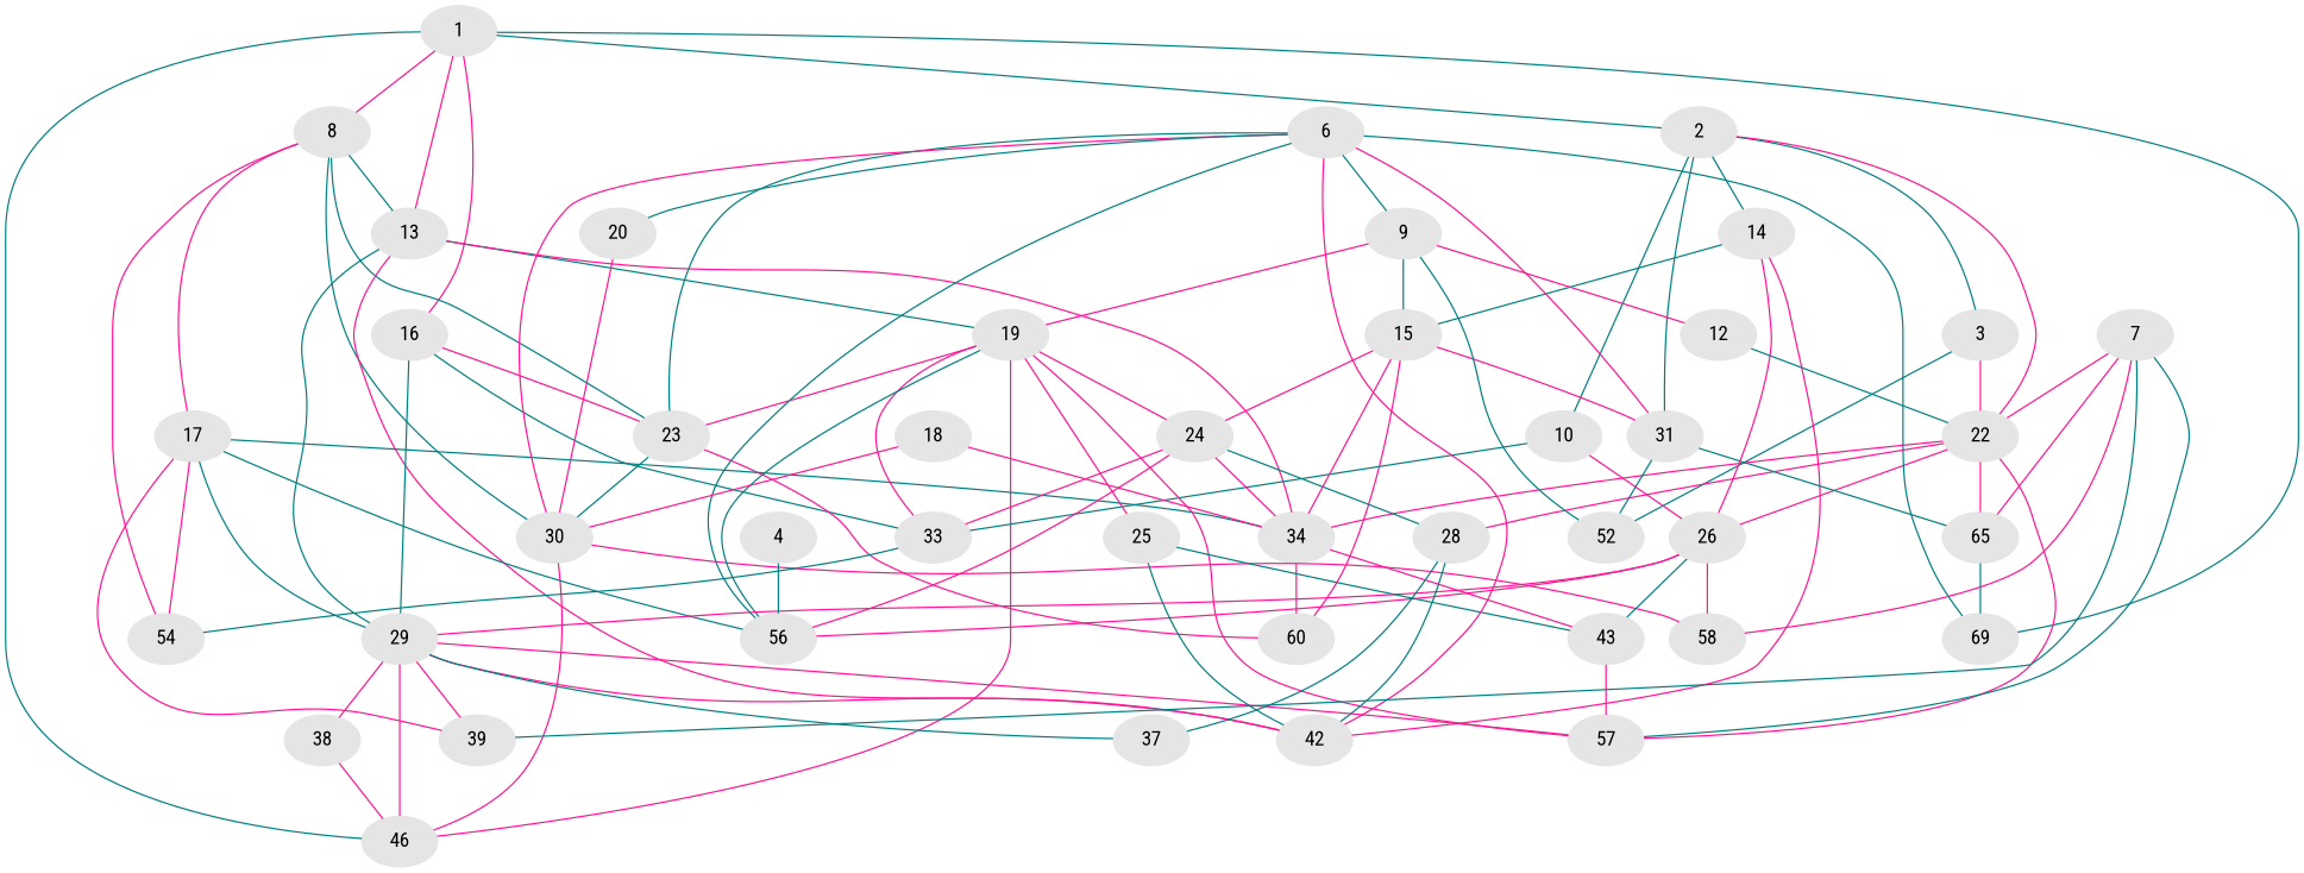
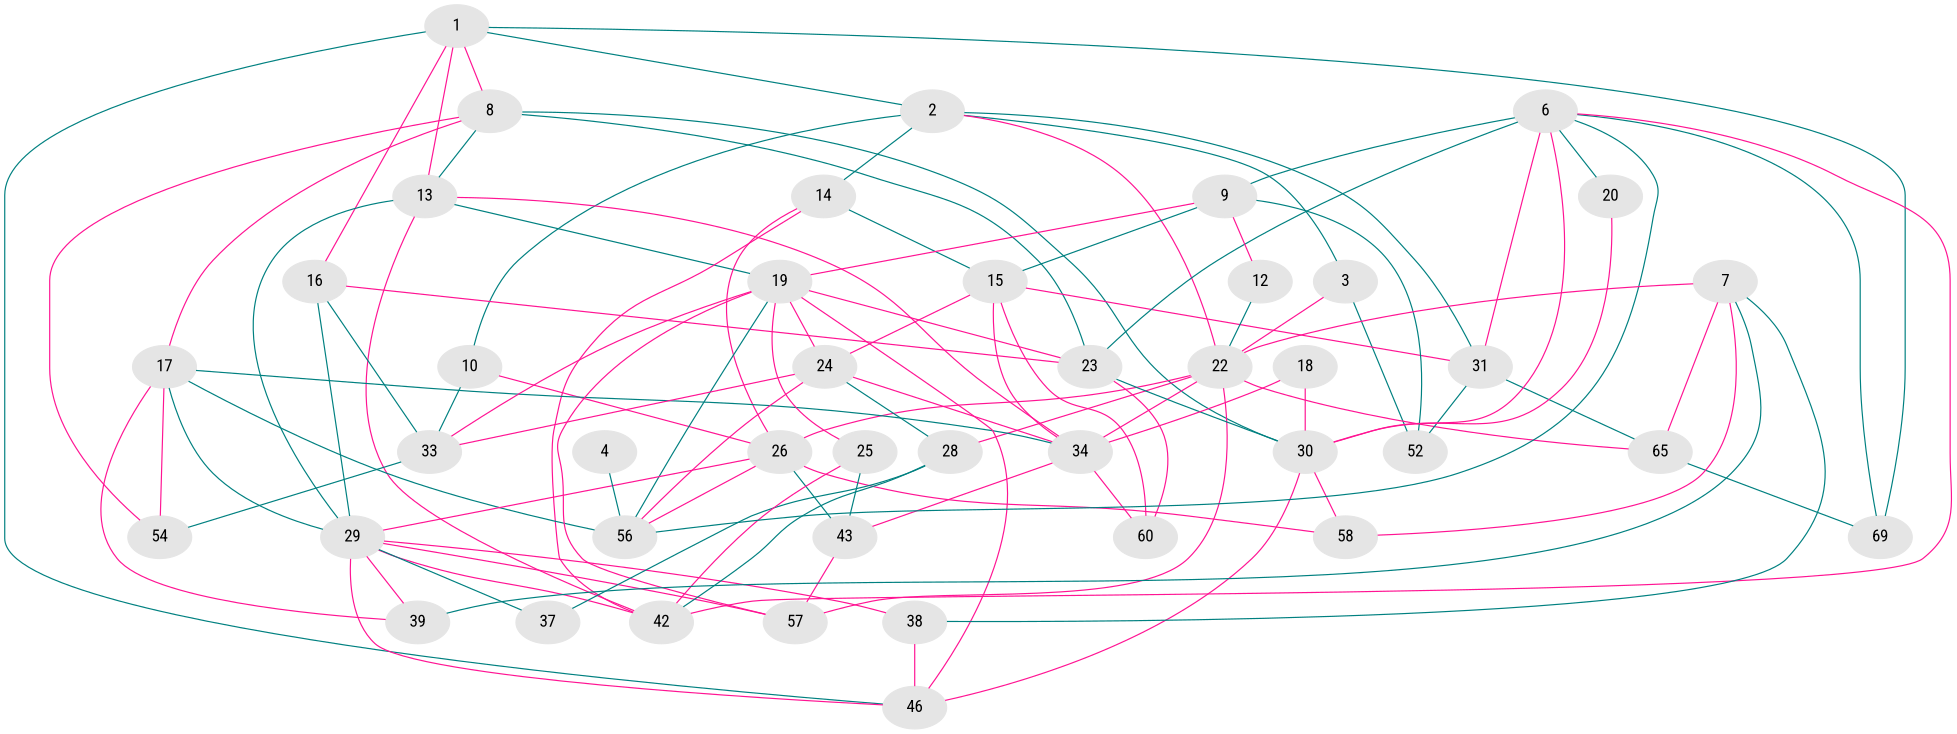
  graph {
    fontname="Roboto Condensed"
    node [color=gray90 fontname="Roboto Condensed" style=filled]
    edge [color=deeppink fontname="Roboto Condensed"]
    1 [super="+61"]
    2 [super="+5"]
    8 [super="+68"]
    13 [super="+62"]
    16
    46 [super="+47"]
    69
    3
    10 [super="+51"]
    14 [super="+48"]
    22 [super="+45"]
    31 [super="+36"]
    23 [super="+53"]
    30 [super="+50"]
    17 [super="+32"]
    54
    42
    19 [super="+27"]
    29 [super="+59"]
    34 [super="+63"]
    33 [super="+41"]
    52
    26 [super="+55"]
    15 [super="+44"]
    65
    57
    28 [super="+35"]
    25 [super="+64"]
    43 [super="+66"]
    56 [super="+67"]
    4
    6 [super="+21"]
    9 [super="+11"]
    20
    12
    60
    58
    7 [super="+49"]
    38
    39
    24 [super="+40"]
    37
    18
    1 -- 2 [color=teal]
    1 -- 8
    1 -- 13
    1 -- 16
    1 -- 46 [color=teal]
    1 -- 69 [color=teal]
    2 -- 3 [color=teal]
    2 -- 10 [color=teal]
    2 -- 14 [color=teal]
    2 -- 22
    2 -- 31 [color=teal]
    8 -- 13 [color=teal]
    8 -- 23 [color=teal weight=2]
    8 -- 30 [color=teal]
    8 -- 17
    8 -- 54
    13 -- 42
    13 -- 19 [color=teal]
    13 -- 29 [color=teal]
    13 -- 34
    16 -- 23
    16 -- 29 [color=teal]
    16 -- 33 [color=teal]
    3 -- 22
    3 -- 52 [color=teal]
    10 -- 33 [color=teal]
    10 -- 26
    14 -- 42
    14 -- 26
    14 -- 15 [color=teal]
    22 -- 34
    22 -- 26
    22 -- 65
    22 -- 57
    22 -- 28
    31 -- 52 [color=teal]
    31 -- 65 [color=teal]
    23 -- 30 [color=teal]
    23 -- 60
    30 -- 46
    30 -- 58
    17 -- 54
    17 -- 29 [color=teal]
    17 -- 34 [color=teal]
    17 -- 56 [color=teal]
    17 -- 39
    19 -- 46
    19 -- 23
    19 -- 33
    19 -- 57
    19 -- 25
    19 -- 56 [color=teal]
    19 -- 24
    29 -- 46
    29 -- 42
    29 -- 57
    29 -- 38
    29 -- 39
    29 -- 37 [color=teal]
    34 -- 43
    34 -- 60
    33 -- 54 [color=teal]
    26 -- 29
    26 -- 43 [color=teal weight=2]
    26 -- 56
    26 -- 58
    15 -- 31
    15 -- 34
    15 -- 60
    15 -- 24
    65 -- 69 [color=teal]
    28 -- 42 [color=teal]
    28 -- 37 [color=teal]
-   25 -- 42 [color=teal]
+   25 -- 42
    25 -- 43 [color=teal]
    43 -- 57
    4 -- 56 [color=teal weight=2]
    6 -- 69 [color=teal]
    6 -- 31
    6 -- 23 [color=teal]
    6 -- 30
    6 -- 42
    6 -- 56 [color=teal]
    6 -- 9 [color=teal weight=2]
    6 -- 20 [color=teal]
    9 -- 19
    9 -- 52 [color=teal]
    9 -- 15 [color=teal]
    9 -- 12 [weight=2]
    20 -- 30
    12 -- 22 [color=teal]
    7 -- 22
    7 -- 65
    7 -- 58
-   7 -- 57 [color=teal]
+   7 -- 38 [color=teal]
    7 -- 39 [color=teal]
    38 -- 46
    24 -- 34
    24 -- 33
    24 -- 28 [color=teal]
    24 -- 56
    18 -- 30
    18 -- 34
  }
